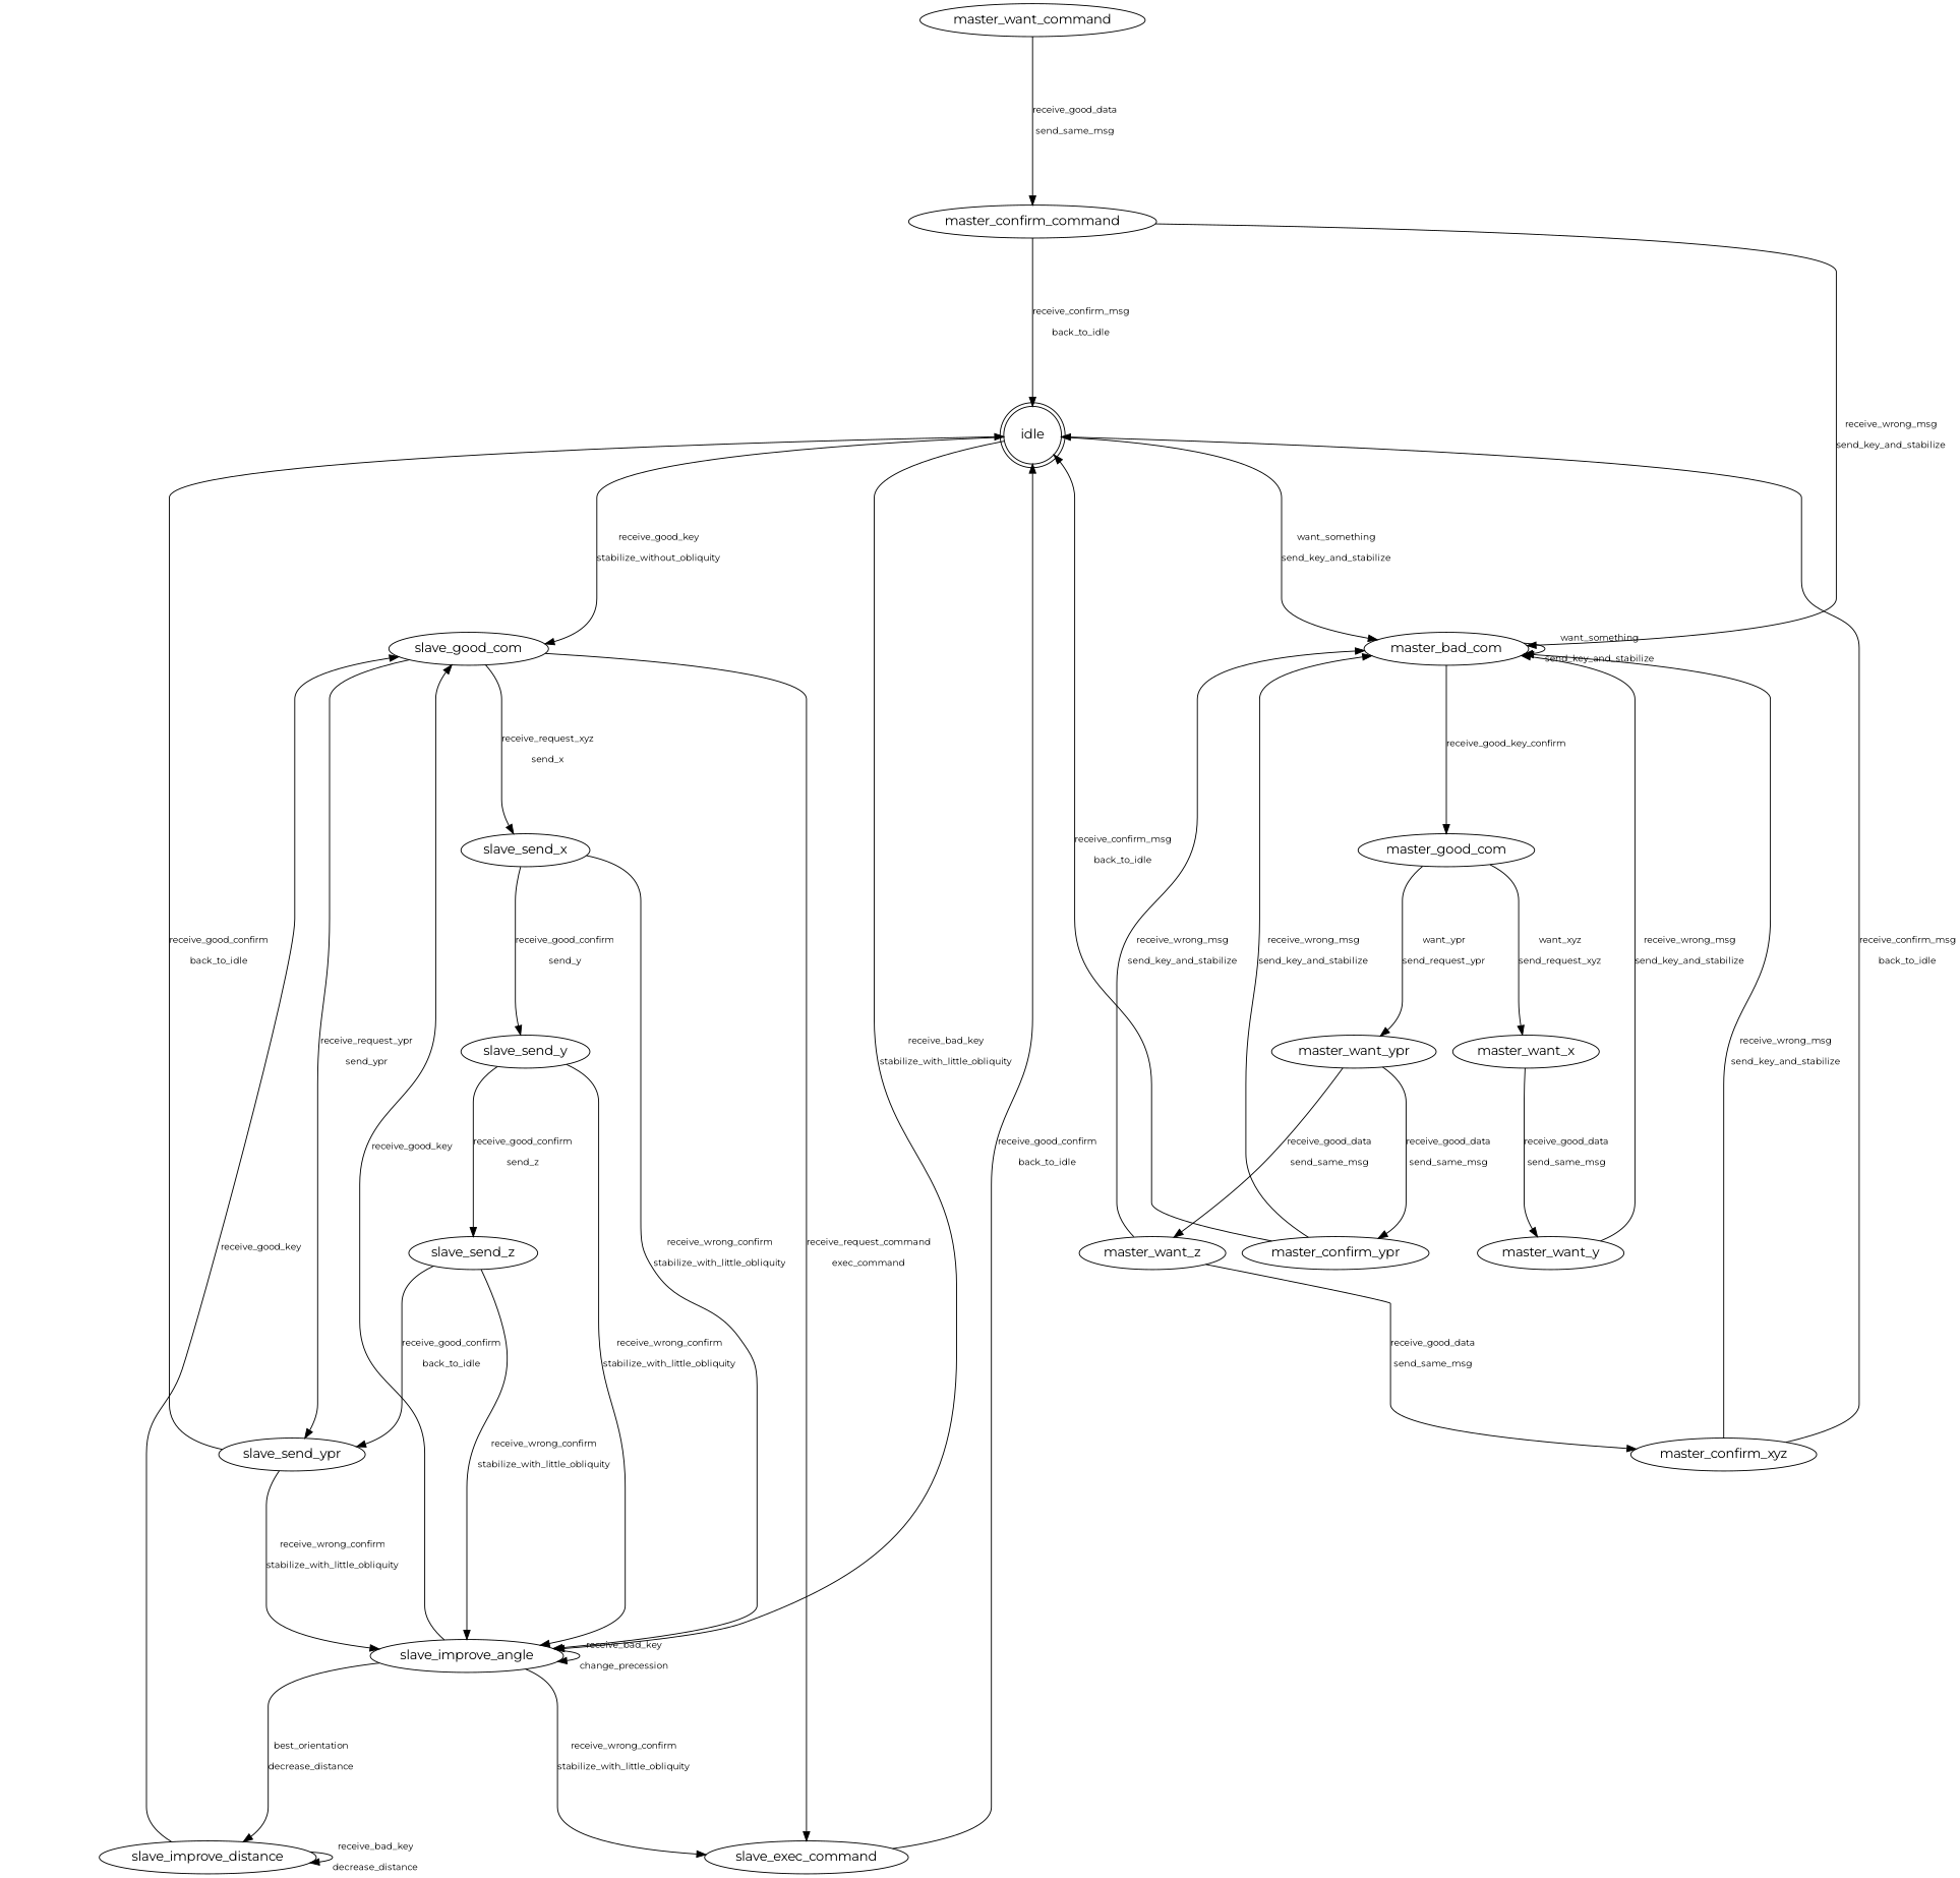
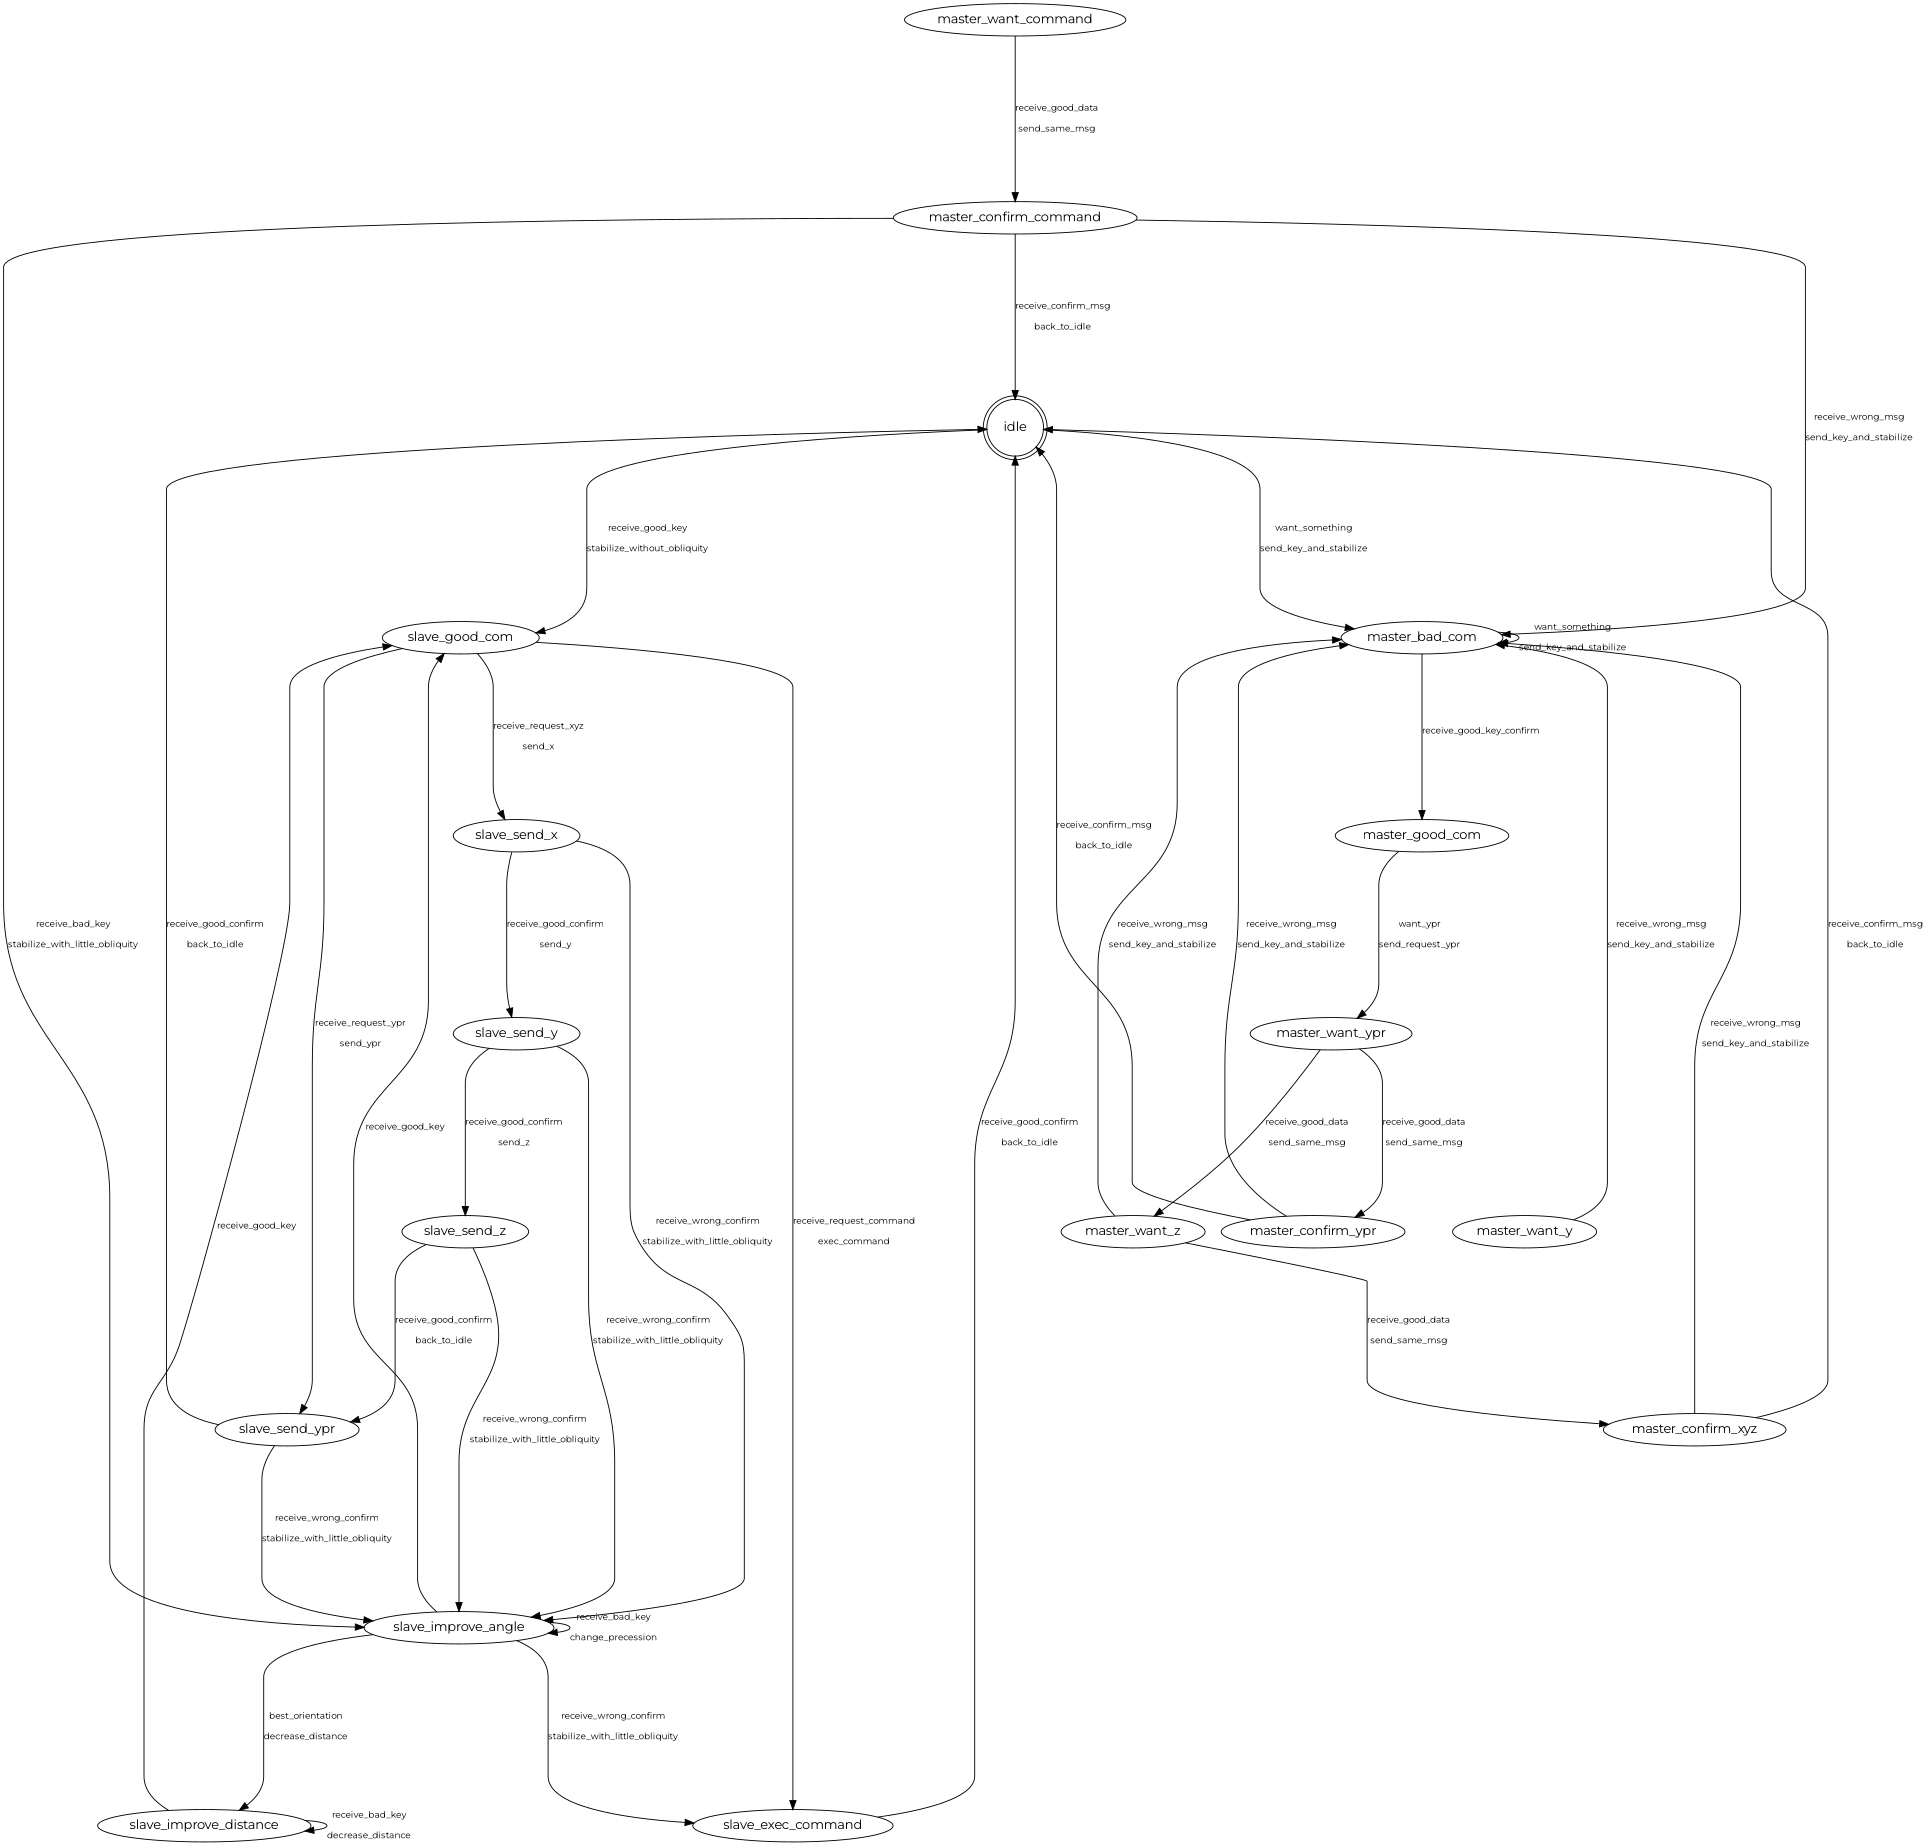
  digraph {
    fontname=Montserrat
    node [fontname=Montserrat]
    edge [fontname=Montserrat fontsize=10 minlen=4]
    idle [shape=doublecircle]
    master_bad_com
    slave_good_com
    slave_improve_angle
    master_good_com
    slave_exec_command
    slave_send_x
    slave_send_ypr
    slave_improve_distance
-   master_want_x
    master_want_ypr
    master_confirm_command
    master_confirm_xyz
    master_confirm_ypr
    master_want_command
    master_want_y
    master_want_z
    slave_send_y
    slave_send_z
    idle -> master_bad_com [label="want_something\n\nsend_key_and_stabilize"]
    idle -> slave_good_com [label="receive_good_key\n\nstabilize_without_obliquity"]
-   idle -> slave_improve_angle [label="receive_bad_key\n\nstabilize_with_little_obliquity"]
+   master_confirm_command -> slave_improve_angle [label="receive_bad_key\n\nstabilize_with_little_obliquity"]
    master_bad_com -> master_bad_com [label="want_something\n\nsend_key_and_stabilize"]
    master_bad_com -> master_good_com [label="receive_good_key_confirm\n\n"]
    slave_good_com -> slave_exec_command [label="receive_request_command\n\nexec_command"]
    slave_good_com -> slave_send_x [label="receive_request_xyz\n\nsend_x"]
    slave_good_com -> slave_send_ypr [label="receive_request_ypr\n\nsend_ypr"]
    slave_improve_angle -> slave_good_com [label="receive_good_key\n\n"]
    slave_improve_angle -> slave_improve_angle [label="receive_bad_key\n\nchange_precession"]
    slave_improve_angle -> slave_exec_command [label="receive_wrong_confirm\n\nstabilize_with_little_obliquity"]
    slave_improve_angle -> slave_improve_distance [label="best_orientation\n\ndecrease_distance"]
-   master_good_com -> master_want_x [label="want_xyz\n\nsend_request_xyz"]
    master_good_com -> master_want_ypr [label="want_ypr\n\nsend_request_ypr"]
    slave_exec_command -> idle [label="receive_good_confirm\n\nback_to_idle"]
    slave_send_x -> slave_improve_angle [label="receive_wrong_confirm\n\nstabilize_with_little_obliquity"]
    slave_send_x -> slave_send_y [label="receive_good_confirm\n\nsend_y"]
    slave_send_ypr -> idle [label="receive_good_confirm\n\nback_to_idle"]
    slave_send_ypr -> slave_improve_angle [label="receive_wrong_confirm\n\nstabilize_with_little_obliquity"]
    slave_improve_distance -> slave_good_com [label="receive_good_key\n\n"]
    slave_improve_distance -> slave_improve_distance [label="receive_bad_key\n\ndecrease_distance"]
-   master_want_x -> master_want_y [label="receive_good_data\n\nsend_same_msg"]
    master_want_ypr -> master_confirm_ypr [label="receive_good_data\n\nsend_same_msg"]
    master_want_ypr -> master_want_z [label="receive_good_data\n\nsend_same_msg"]
    master_confirm_command -> idle [label="receive_confirm_msg\n\nback_to_idle"]
    master_confirm_command -> master_bad_com [label="receive_wrong_msg\n\nsend_key_and_stabilize"]
    master_confirm_xyz -> idle [label="receive_confirm_msg\n\nback_to_idle"]
    master_confirm_xyz -> master_bad_com [label="receive_wrong_msg\n\nsend_key_and_stabilize"]
    master_confirm_ypr -> idle [label="receive_confirm_msg\n\nback_to_idle"]
    master_confirm_ypr -> master_bad_com [label="receive_wrong_msg\n\nsend_key_and_stabilize"]
    master_want_command -> master_confirm_command [label="receive_good_data\n\nsend_same_msg"]
    master_want_y -> master_bad_com [label="receive_wrong_msg\n\nsend_key_and_stabilize"]
    master_want_z -> master_bad_com [label="receive_wrong_msg\n\nsend_key_and_stabilize"]
    master_want_z -> master_confirm_xyz [label="receive_good_data\n\nsend_same_msg"]
    slave_send_y -> slave_improve_angle [label="receive_wrong_confirm\n\nstabilize_with_little_obliquity"]
    slave_send_y -> slave_send_z [label="receive_good_confirm\n\nsend_z"]
    slave_send_z -> slave_improve_angle [label="receive_wrong_confirm\n\nstabilize_with_little_obliquity"]
    slave_send_z -> slave_send_ypr [label="receive_good_confirm\n\nback_to_idle"]
  }
